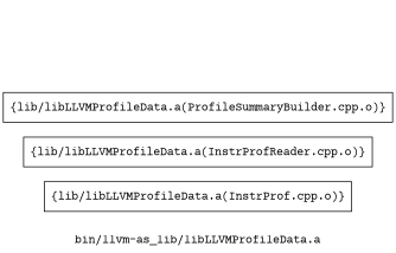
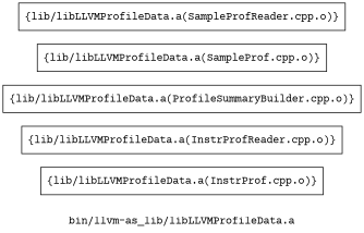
  digraph {
    label="bin/llvm-as_lib/libLLVMProfileData.a"
    rankdir=LR
    fontname="Courier Prime"
    node [group=0 shape=box fontname="Courier Prime"]
    n1 [label="{lib/libLLVMProfileData.a(InstrProf.cpp.o)}"]
    n2 [label="{lib/libLLVMProfileData.a(InstrProfReader.cpp.o)}"]
    n3 [label="{lib/libLLVMProfileData.a(ProfileSummaryBuilder.cpp.o)}"]
+   n4 [label="{lib/libLLVMProfileData.a(SampleProf.cpp.o)}"]
+   n5 [label="{lib/libLLVMProfileData.a(SampleProfReader.cpp.o)}"]
  }
